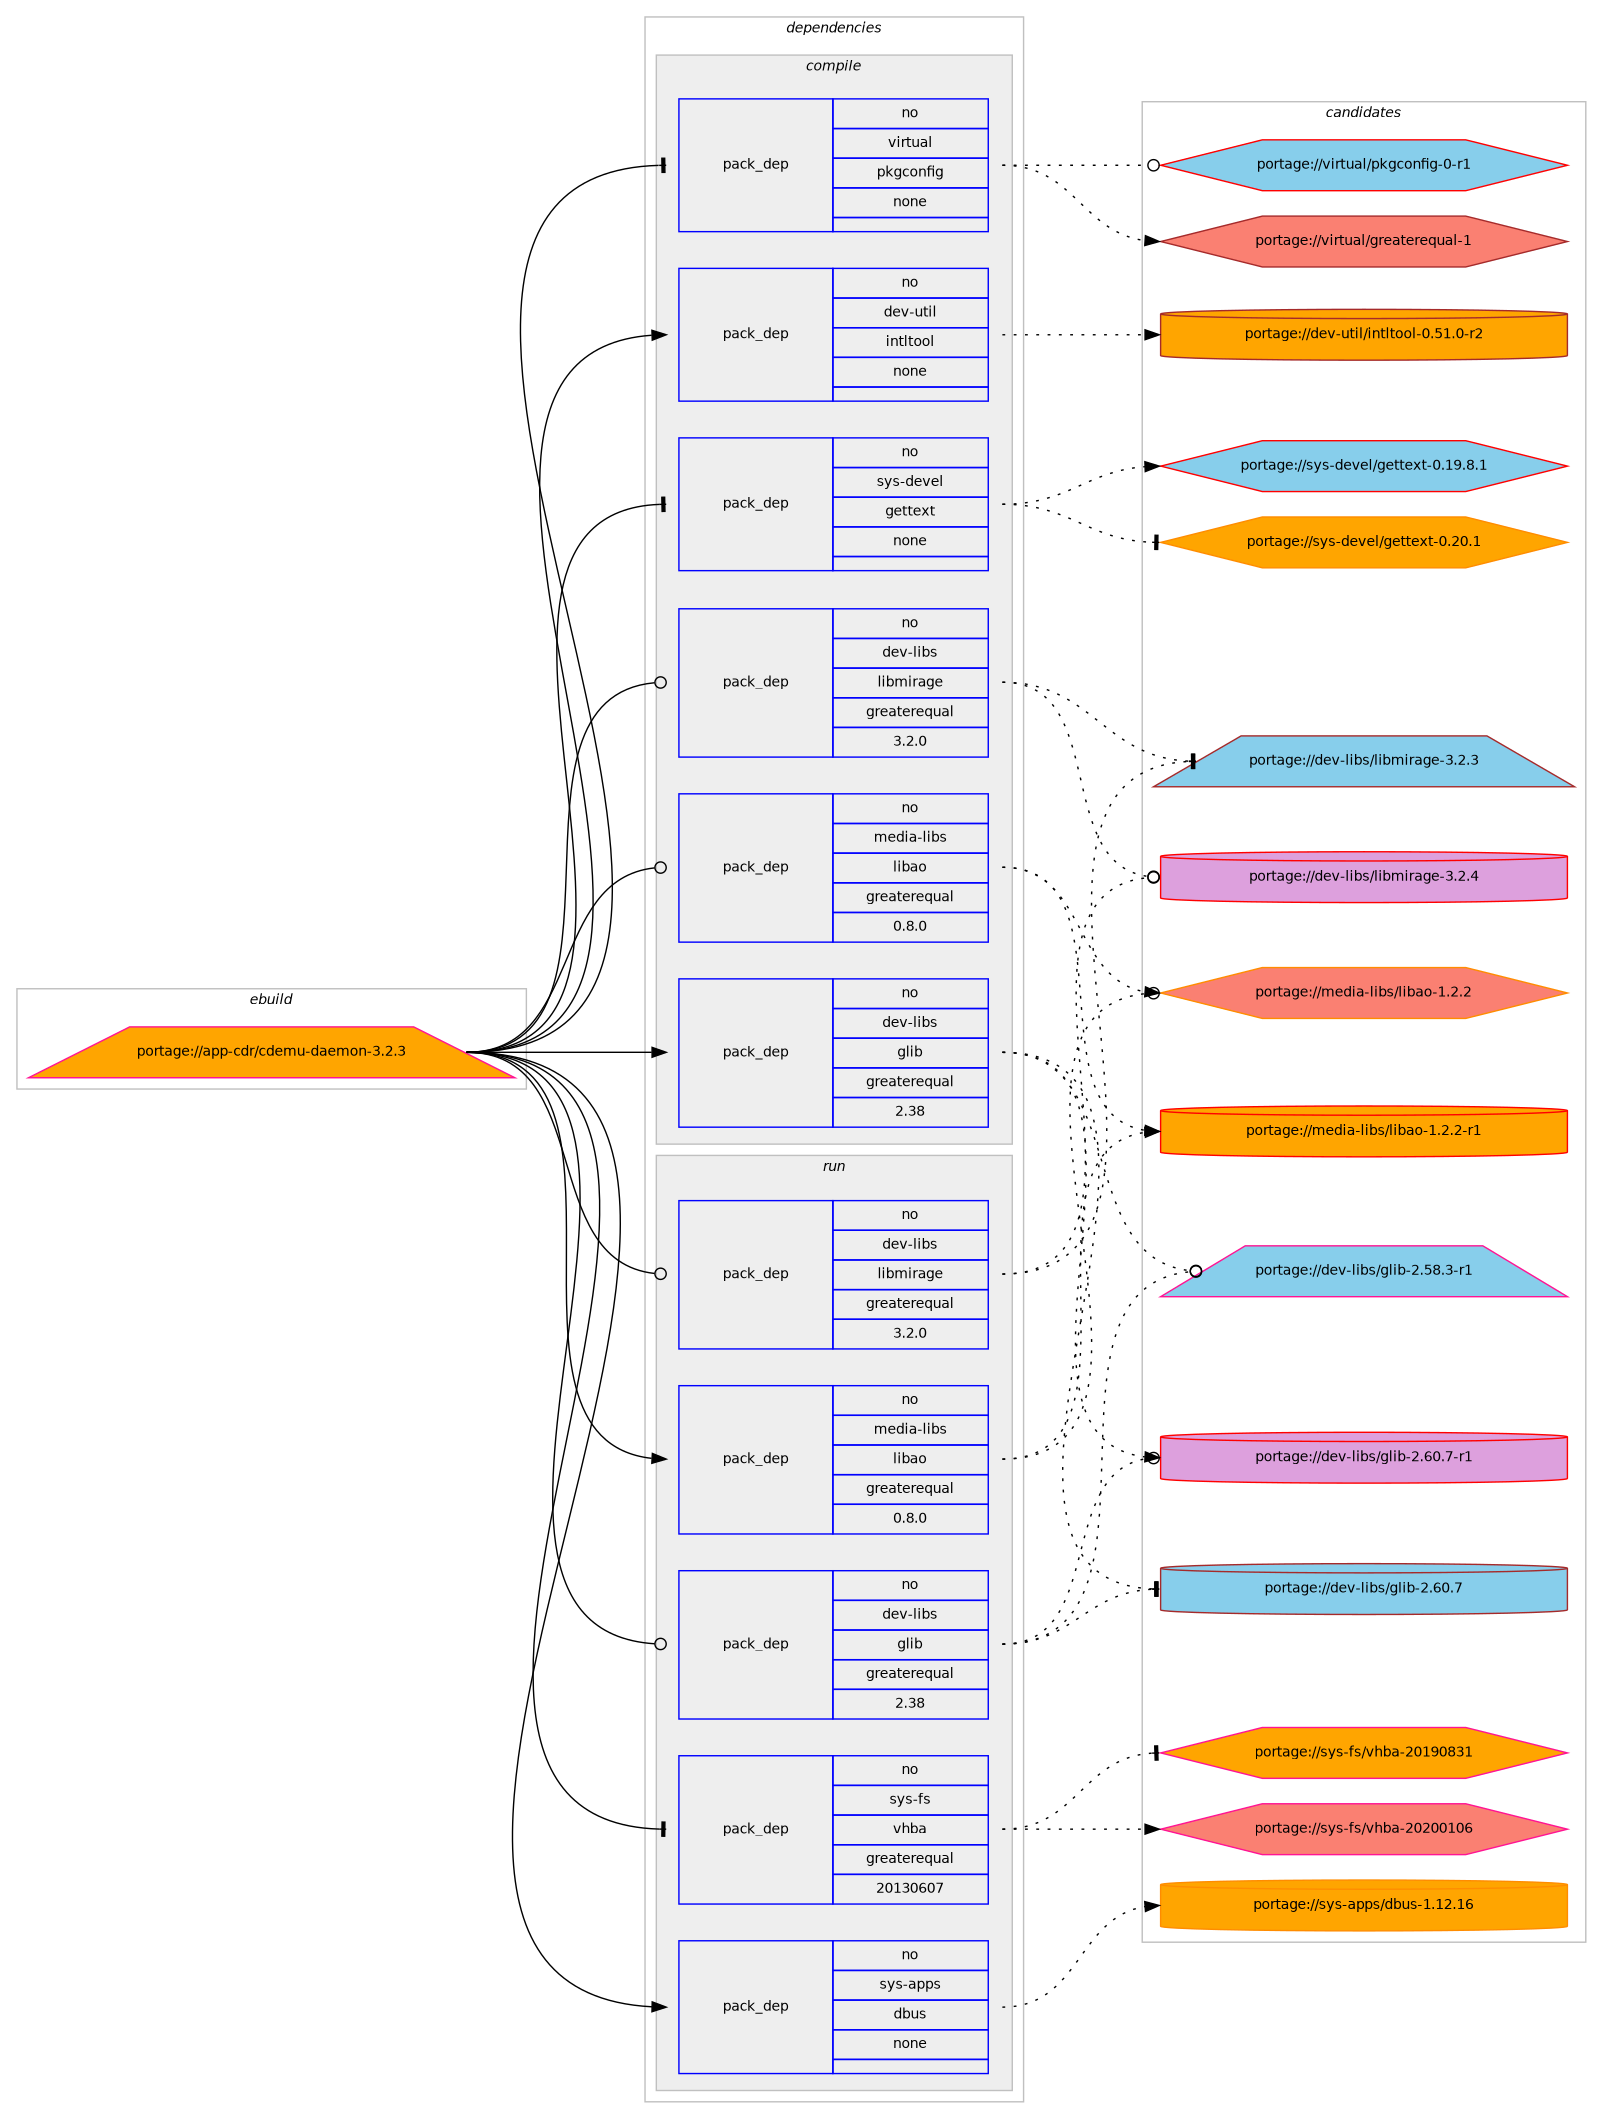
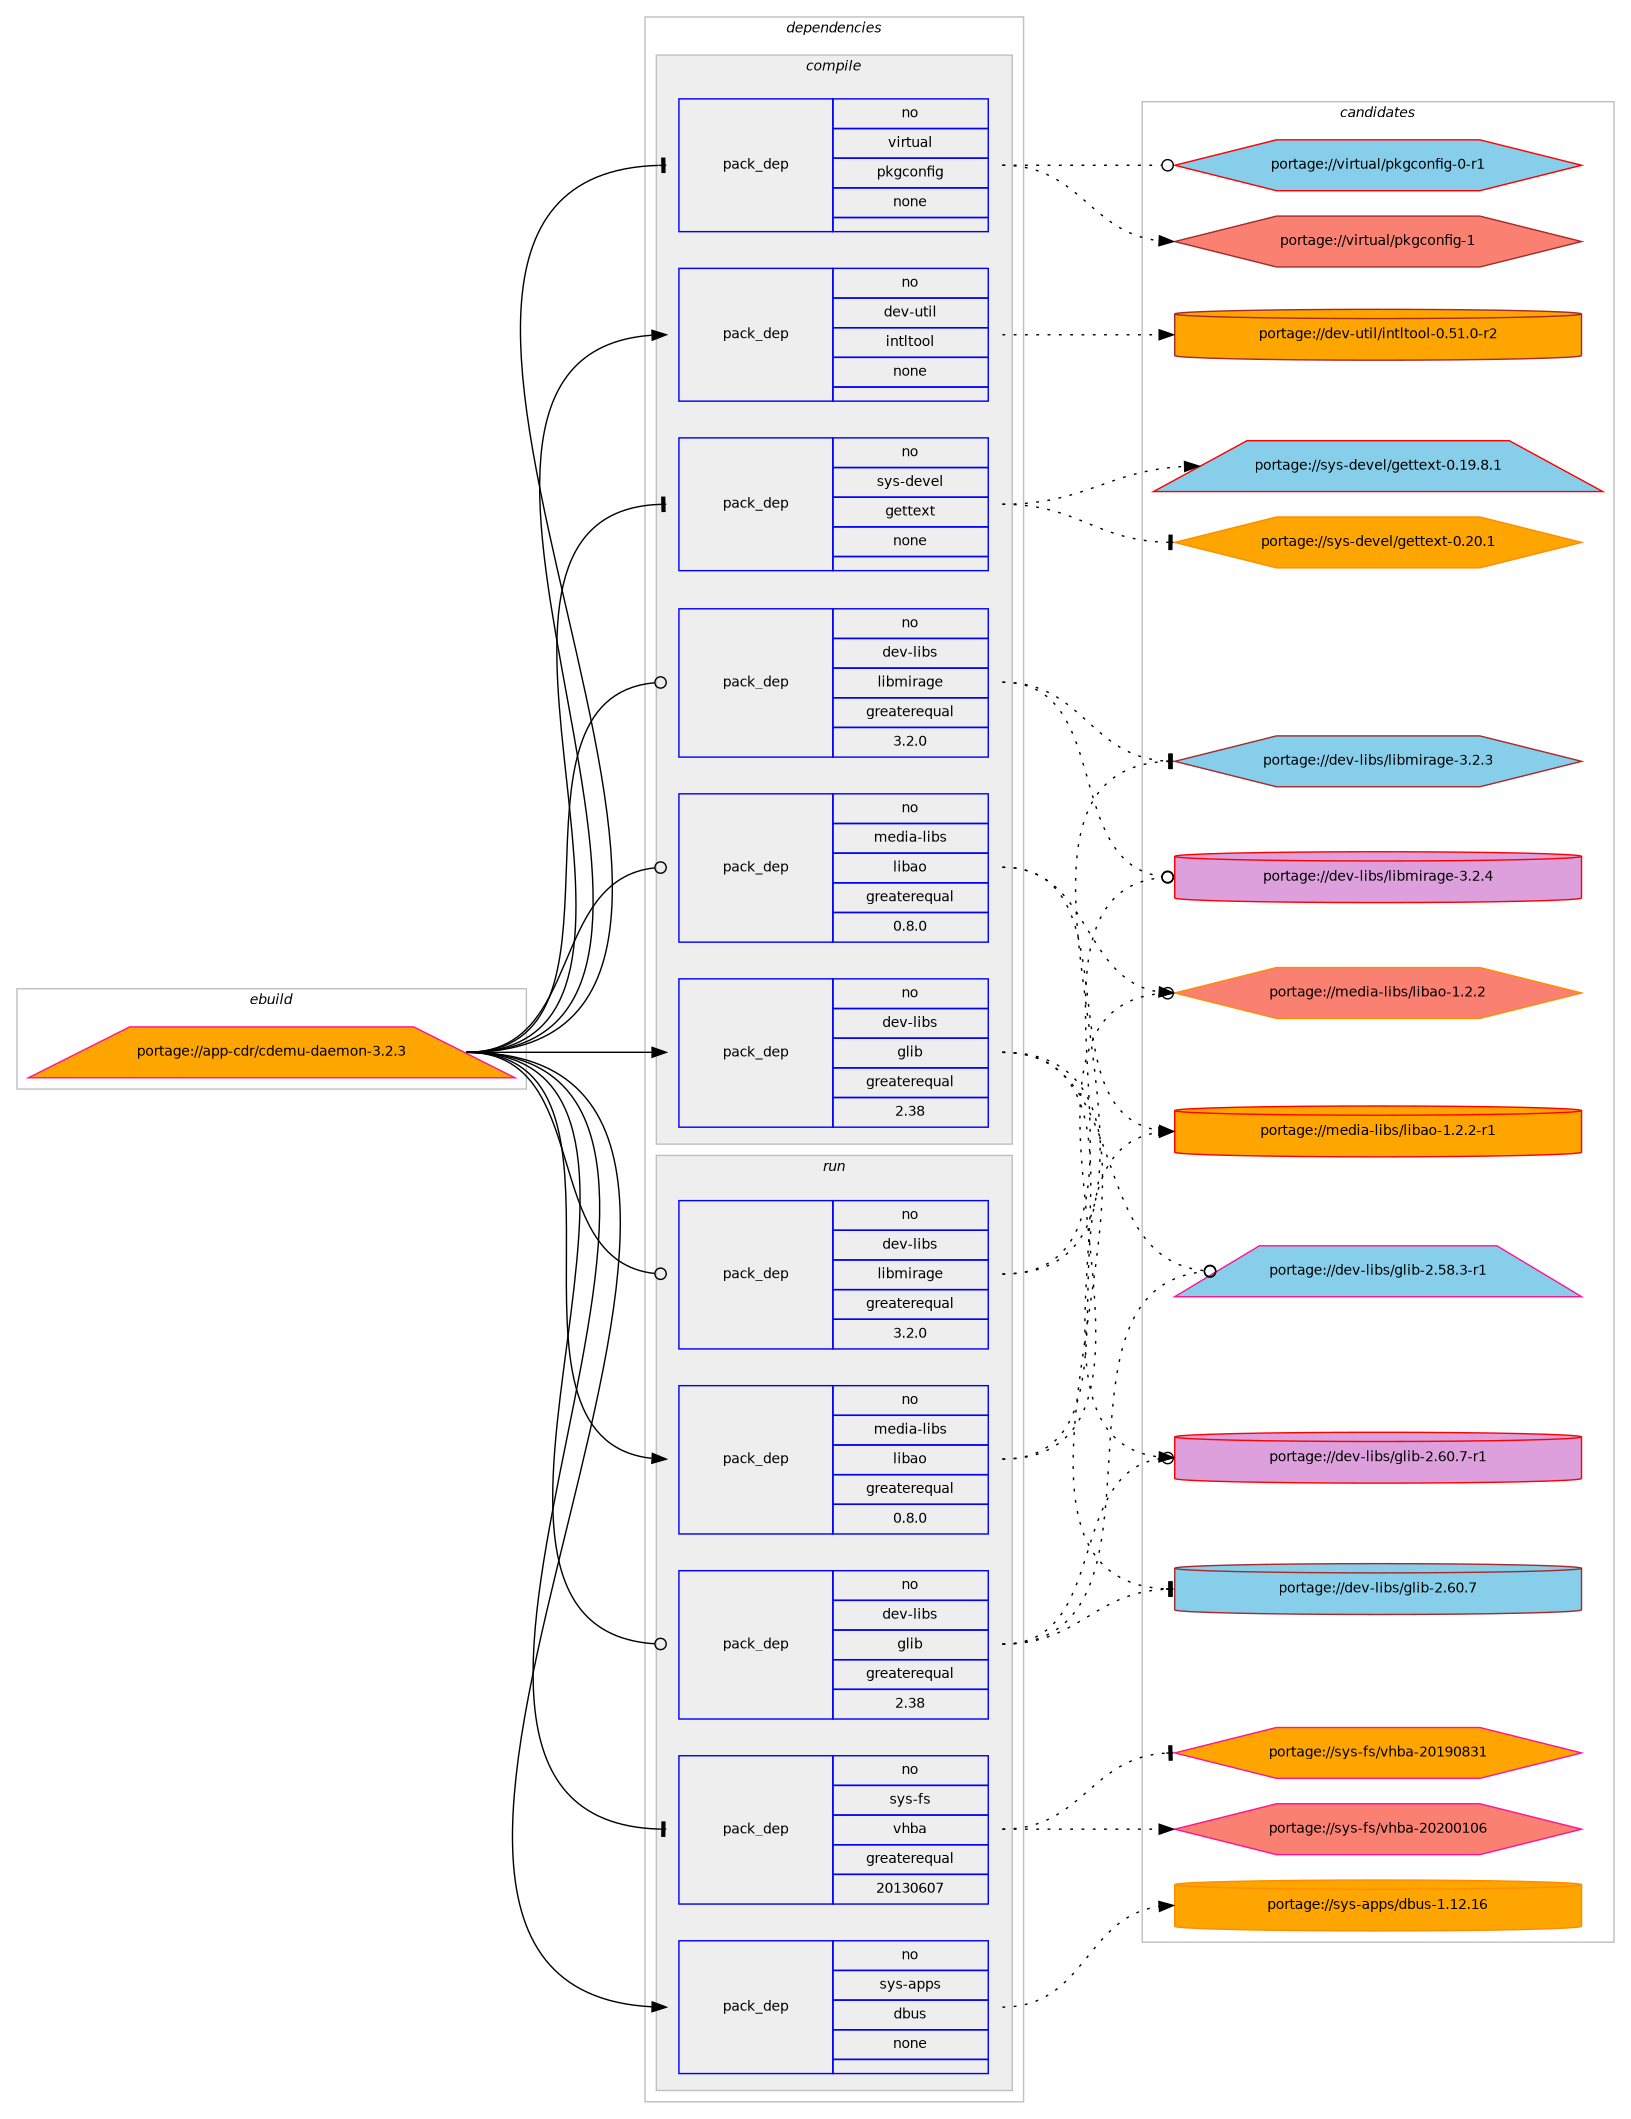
  digraph {
    compound=true
    concentrate=true
    fontname=Helvetica
    fontsize=10
    newrank=true
    rankdir=LR
    ranksep=1.5
    node [color=blue fontname=Helvetica fontsize=10 shape=none style=filled]
    edge [arrowhead=normal headport=w style=dotted tailport=e weight=100]
    n1 [color=deeppink fillcolor=orange label="portage://app-cdr/cdemu-daemon-3.2.3" shape=trapezium width=4]
    n2 [label=<<TABLE BORDER="0" CELLBORDER="1" CELLSPACING="0" CELLPADDING="4" WIDTH="220"><TR><TD ROWSPAN="6" CELLPADDING="30">pack_dep</TD></TR><TR><TD WIDTH="110">no</TD></TR><TR><TD>dev-libs</TD></TR><TR><TD>glib</TD></TR><TR><TD>greaterequal</TD></TR><TR><TD>2.38</TD></TR></TABLE>> style=""]
    n3 [label=<<TABLE BORDER="0" CELLBORDER="1" CELLSPACING="0" CELLPADDING="4" WIDTH="220"><TR><TD ROWSPAN="6" CELLPADDING="30">pack_dep</TD></TR><TR><TD WIDTH="110">no</TD></TR><TR><TD>dev-libs</TD></TR><TR><TD>libmirage</TD></TR><TR><TD>greaterequal</TD></TR><TR><TD>3.2.0</TD></TR></TABLE>> style=""]
    n4 [label=<<TABLE BORDER="0" CELLBORDER="1" CELLSPACING="0" CELLPADDING="4" WIDTH="220"><TR><TD ROWSPAN="6" CELLPADDING="30">pack_dep</TD></TR><TR><TD WIDTH="110">no</TD></TR><TR><TD>dev-util</TD></TR><TR><TD>intltool</TD></TR><TR><TD>none</TD></TR><TR><TD></TD></TR></TABLE>> style=""]
    n5 [label=<<TABLE BORDER="0" CELLBORDER="1" CELLSPACING="0" CELLPADDING="4" WIDTH="220"><TR><TD ROWSPAN="6" CELLPADDING="30">pack_dep</TD></TR><TR><TD WIDTH="110">no</TD></TR><TR><TD>media-libs</TD></TR><TR><TD>libao</TD></TR><TR><TD>greaterequal</TD></TR><TR><TD>0.8.0</TD></TR></TABLE>> style=""]
    n6 [label=<<TABLE BORDER="0" CELLBORDER="1" CELLSPACING="0" CELLPADDING="4" WIDTH="220"><TR><TD ROWSPAN="6" CELLPADDING="30">pack_dep</TD></TR><TR><TD WIDTH="110">no</TD></TR><TR><TD>sys-devel</TD></TR><TR><TD>gettext</TD></TR><TR><TD>none</TD></TR><TR><TD></TD></TR></TABLE>> style=""]
    n7 [label=<<TABLE BORDER="0" CELLBORDER="1" CELLSPACING="0" CELLPADDING="4" WIDTH="220"><TR><TD ROWSPAN="6" CELLPADDING="30">pack_dep</TD></TR><TR><TD WIDTH="110">no</TD></TR><TR><TD>virtual</TD></TR><TR><TD>pkgconfig</TD></TR><TR><TD>none</TD></TR><TR><TD></TD></TR></TABLE>> style=""]
    n8 [label=<<TABLE BORDER="0" CELLBORDER="1" CELLSPACING="0" CELLPADDING="4" WIDTH="220"><TR><TD ROWSPAN="6" CELLPADDING="30">pack_dep</TD></TR><TR><TD WIDTH="110">no</TD></TR><TR><TD>dev-libs</TD></TR><TR><TD>glib</TD></TR><TR><TD>greaterequal</TD></TR><TR><TD>2.38</TD></TR></TABLE>> style=""]
    n9 [label=<<TABLE BORDER="0" CELLBORDER="1" CELLSPACING="0" CELLPADDING="4" WIDTH="220"><TR><TD ROWSPAN="6" CELLPADDING="30">pack_dep</TD></TR><TR><TD WIDTH="110">no</TD></TR><TR><TD>dev-libs</TD></TR><TR><TD>libmirage</TD></TR><TR><TD>greaterequal</TD></TR><TR><TD>3.2.0</TD></TR></TABLE>> style=""]
    n10 [label=<<TABLE BORDER="0" CELLBORDER="1" CELLSPACING="0" CELLPADDING="4" WIDTH="220"><TR><TD ROWSPAN="6" CELLPADDING="30">pack_dep</TD></TR><TR><TD WIDTH="110">no</TD></TR><TR><TD>media-libs</TD></TR><TR><TD>libao</TD></TR><TR><TD>greaterequal</TD></TR><TR><TD>0.8.0</TD></TR></TABLE>> style=""]
    n11 [label=<<TABLE BORDER="0" CELLBORDER="1" CELLSPACING="0" CELLPADDING="4" WIDTH="220"><TR><TD ROWSPAN="6" CELLPADDING="30">pack_dep</TD></TR><TR><TD WIDTH="110">no</TD></TR><TR><TD>sys-apps</TD></TR><TR><TD>dbus</TD></TR><TR><TD>none</TD></TR><TR><TD></TD></TR></TABLE>> style=""]
    n12 [label=<<TABLE BORDER="0" CELLBORDER="1" CELLSPACING="0" CELLPADDING="4" WIDTH="220"><TR><TD ROWSPAN="6" CELLPADDING="30">pack_dep</TD></TR><TR><TD WIDTH="110">no</TD></TR><TR><TD>sys-fs</TD></TR><TR><TD>vhba</TD></TR><TR><TD>greaterequal</TD></TR><TR><TD>20130607</TD></TR></TABLE>> style=""]
    n13 [color=red fillcolor=plum label="portage://dev-libs/glib-2.60.7-r1" shape=cylinder width=4]
    n14 [color=brown fillcolor=skyblue label="portage://dev-libs/glib-2.60.7" shape=cylinder width=4]
    n15 [color=deeppink fillcolor=skyblue label="portage://dev-libs/glib-2.58.3-r1" shape=trapezium width=4]
    n16 [color=red fillcolor=plum label="portage://dev-libs/libmirage-3.2.4" shape=cylinder width=4]
-   n17 [color=brown fillcolor=skyblue label="portage://dev-libs/libmirage-3.2.3" shape=trapezium width=4]
+   n17 [color=brown fillcolor=skyblue label="portage://dev-libs/libmirage-3.2.3" shape=hexagon width=4]
    n18 [color=brown fillcolor=orange label="portage://dev-util/intltool-0.51.0-r2" shape=cylinder width=4]
    n19 [color=red fillcolor=orange label="portage://media-libs/libao-1.2.2-r1" shape=cylinder width=4]
    n20 [color=darkorange fillcolor=salmon label="portage://media-libs/libao-1.2.2" shape=hexagon width=4]
    n21 [color=darkorange fillcolor=orange label="portage://sys-devel/gettext-0.20.1" shape=hexagon width=4]
-   n22 [color=red fillcolor=skyblue label="portage://sys-devel/gettext-0.19.8.1" shape=hexagon width=4]
-   n23 [color=brown fillcolor=salmon label="portage://virtual/greaterequal-1" shape=hexagon width=4]
+   n22 [color=red fillcolor=skyblue label="portage://sys-devel/gettext-0.19.8.1" shape=trapezium width=4]
+   n23 [color=brown fillcolor=salmon label="portage://virtual/pkgconfig-1" shape=hexagon width=4]
    n24 [color=red fillcolor=skyblue label="portage://virtual/pkgconfig-0-r1" shape=hexagon width=4]
    n25 [color=darkorange fillcolor=orange label="portage://sys-apps/dbus-1.12.16" shape=cylinder width=4]
    n26 [color=deeppink fillcolor=salmon label="portage://sys-fs/vhba-20200106" shape=hexagon width=4]
    n27 [color=deeppink fillcolor=orange label="portage://sys-fs/vhba-20190831" shape=hexagon width=4]
    subgraph cluster_1 {
      color=gray
      label=<<i>dependencies</i>>
      subgraph cluster_2 {
        color=gray
        fillcolor="#eeeeee"
        label=<<i>compile</i>>
        style=filled
        subgraph sub_3 {
          color=gray
          fillcolor="#eeeeee"
          label=<<i>compile</i>>
          style=filled
          n2
        }
        subgraph sub_4 {
          color=gray
          fillcolor="#eeeeee"
          label=<<i>compile</i>>
          style=filled
          n3
        }
        subgraph sub_5 {
          color=gray
          fillcolor="#eeeeee"
          label=<<i>compile</i>>
          style=filled
          n4
        }
        subgraph sub_6 {
          color=gray
          fillcolor="#eeeeee"
          label=<<i>compile</i>>
          style=filled
          n5
        }
        subgraph sub_7 {
          color=gray
          fillcolor="#eeeeee"
          label=<<i>compile</i>>
          style=filled
          n6
        }
        subgraph sub_8 {
          color=gray
          fillcolor="#eeeeee"
          label=<<i>compile</i>>
          style=filled
          n7
        }
      }
      subgraph cluster_9 {
        color=gray
        fillcolor="#eeeeee"
        label=<<i>compile and run</i>>
        style=filled
      }
      subgraph cluster_10 {
        color=gray
        fillcolor="#eeeeee"
        label=<<i>run</i>>
        style=filled
        subgraph sub_11 {
          color=gray
          fillcolor="#eeeeee"
          label=<<i>run</i>>
          style=filled
          n8
        }
        subgraph sub_12 {
          color=gray
          fillcolor="#eeeeee"
          label=<<i>run</i>>
          style=filled
          n9
        }
        subgraph sub_13 {
          color=gray
          fillcolor="#eeeeee"
          label=<<i>run</i>>
          style=filled
          n10
        }
        subgraph sub_14 {
          color=gray
          fillcolor="#eeeeee"
          label=<<i>run</i>>
          style=filled
          n11
        }
        subgraph sub_15 {
          color=gray
          fillcolor="#eeeeee"
          label=<<i>run</i>>
          style=filled
          n12
        }
      }
    }
    subgraph cluster_16 {
      color=gray
      label=<<i>ebuild</i>>
      n1
    }
    subgraph cluster_17 {
      color=gray
      label=<<i>candidates</i>>
      rank=same
      subgraph sub_18 {
        color=black
        label=<<i>candidates</i>>
        nodesep=1
        rank=same
        n13
        n14
        n15
      }
      subgraph sub_19 {
        color=black
        label=<<i>candidates</i>>
        nodesep=1
        rank=same
        n16
        n17
      }
      subgraph sub_20 {
        color=black
        label=<<i>candidates</i>>
        nodesep=1
        rank=same
        n18
      }
      subgraph sub_21 {
        color=black
        label=<<i>candidates</i>>
        nodesep=1
        rank=same
        n19
        n20
      }
      subgraph sub_22 {
        color=black
        label=<<i>candidates</i>>
        nodesep=1
        rank=same
        n21
        n22
      }
      subgraph sub_23 {
        color=black
        label=<<i>candidates</i>>
        nodesep=1
        rank=same
        n23
        n24
      }
      subgraph sub_24 {
        color=black
        label=<<i>candidates</i>>
        nodesep=1
        rank=same
        n13
        n14
        n15
      }
      subgraph sub_25 {
        color=black
        label=<<i>candidates</i>>
        nodesep=1
        rank=same
        n16
        n17
      }
      subgraph sub_26 {
        color=black
        label=<<i>candidates</i>>
        nodesep=1
        rank=same
        n19
        n20
      }
      subgraph sub_27 {
        color=black
        label=<<i>candidates</i>>
        nodesep=1
        rank=same
        n25
      }
      subgraph sub_28 {
        color=black
        label=<<i>candidates</i>>
        nodesep=1
        rank=same
        n26
        n27
      }
    }
    n1 -> n2 [style=solid weight=20]
    n1 -> n3 [arrowhead=odot style=solid weight=20]
    n1 -> n4 [style=solid weight=20]
    n1 -> n5 [arrowhead=odot style=solid weight=20]
    n1 -> n6 [arrowhead=tee style=solid weight=20]
    n1 -> n7 [arrowhead=tee style=solid weight=20]
    n1 -> n8 [arrowhead=odot style=solid weight=20]
    n1 -> n9 [arrowhead=odot style=solid weight=20]
    n1 -> n10 [style=solid weight=20]
    n1 -> n11 [style=solid weight=20]
    n1 -> n12 [arrowhead=tee style=solid weight=20]
    n2 -> n13
    n2 -> n14 [arrowhead=tee]
    n2 -> n15 [arrowhead=odot]
    n3 -> n16 [arrowhead=odot]
    n3 -> n17 [arrowhead=tee]
    n4 -> n18
    n5 -> n19
    n5 -> n20
    n6 -> n21 [arrowhead=tee]
    n6 -> n22
    n7 -> n23
    n7 -> n24 [arrowhead=odot]
    n8 -> n13 [arrowhead=odot]
    n8 -> n14 [arrowhead=tee]
    n8 -> n15 [arrowhead=odot]
    n9 -> n16 [arrowhead=odot]
    n9 -> n17 [arrowhead=tee]
    n10 -> n19
    n10 -> n20 [arrowhead=odot]
    n11 -> n25
    n12 -> n26
    n12 -> n27 [arrowhead=tee]
  }
